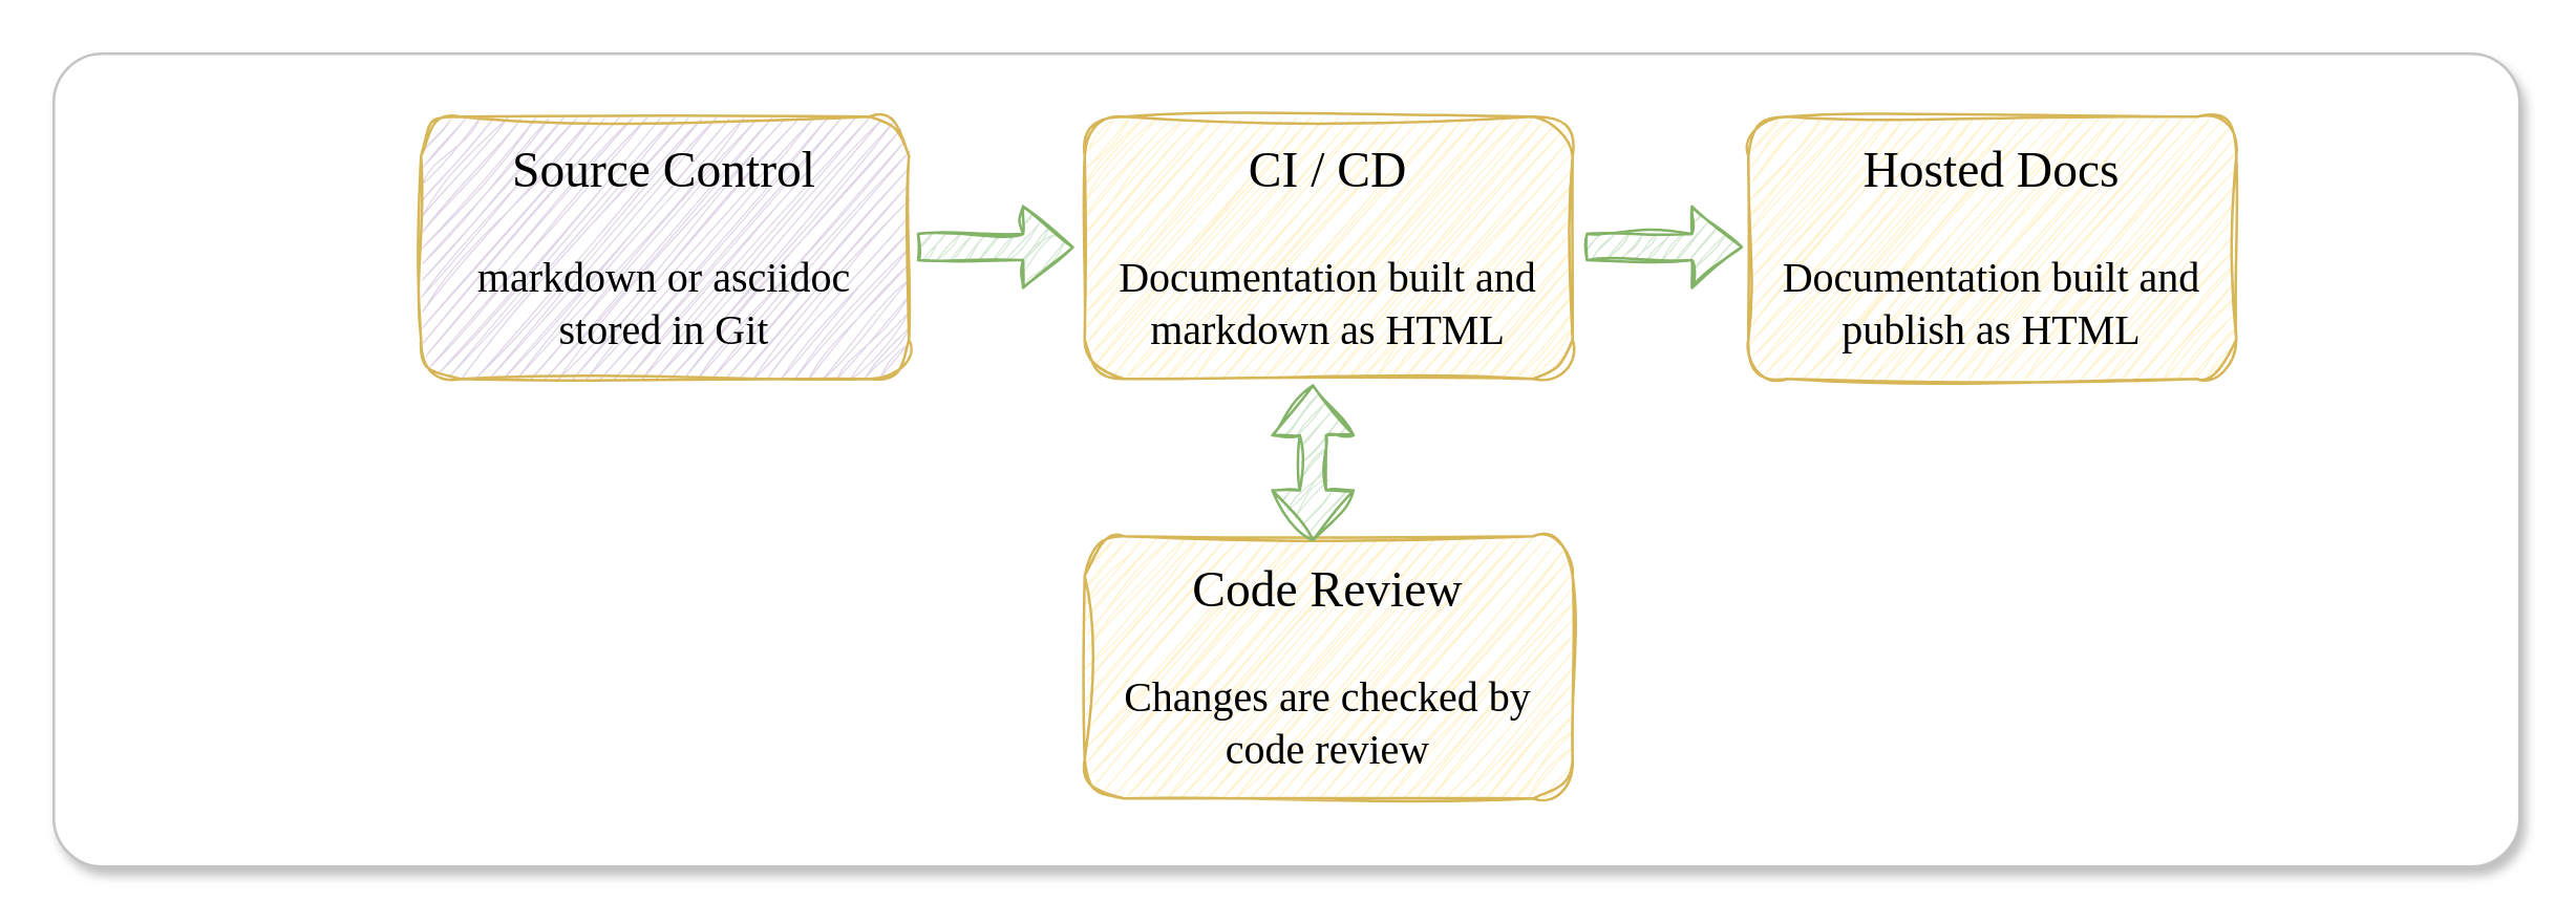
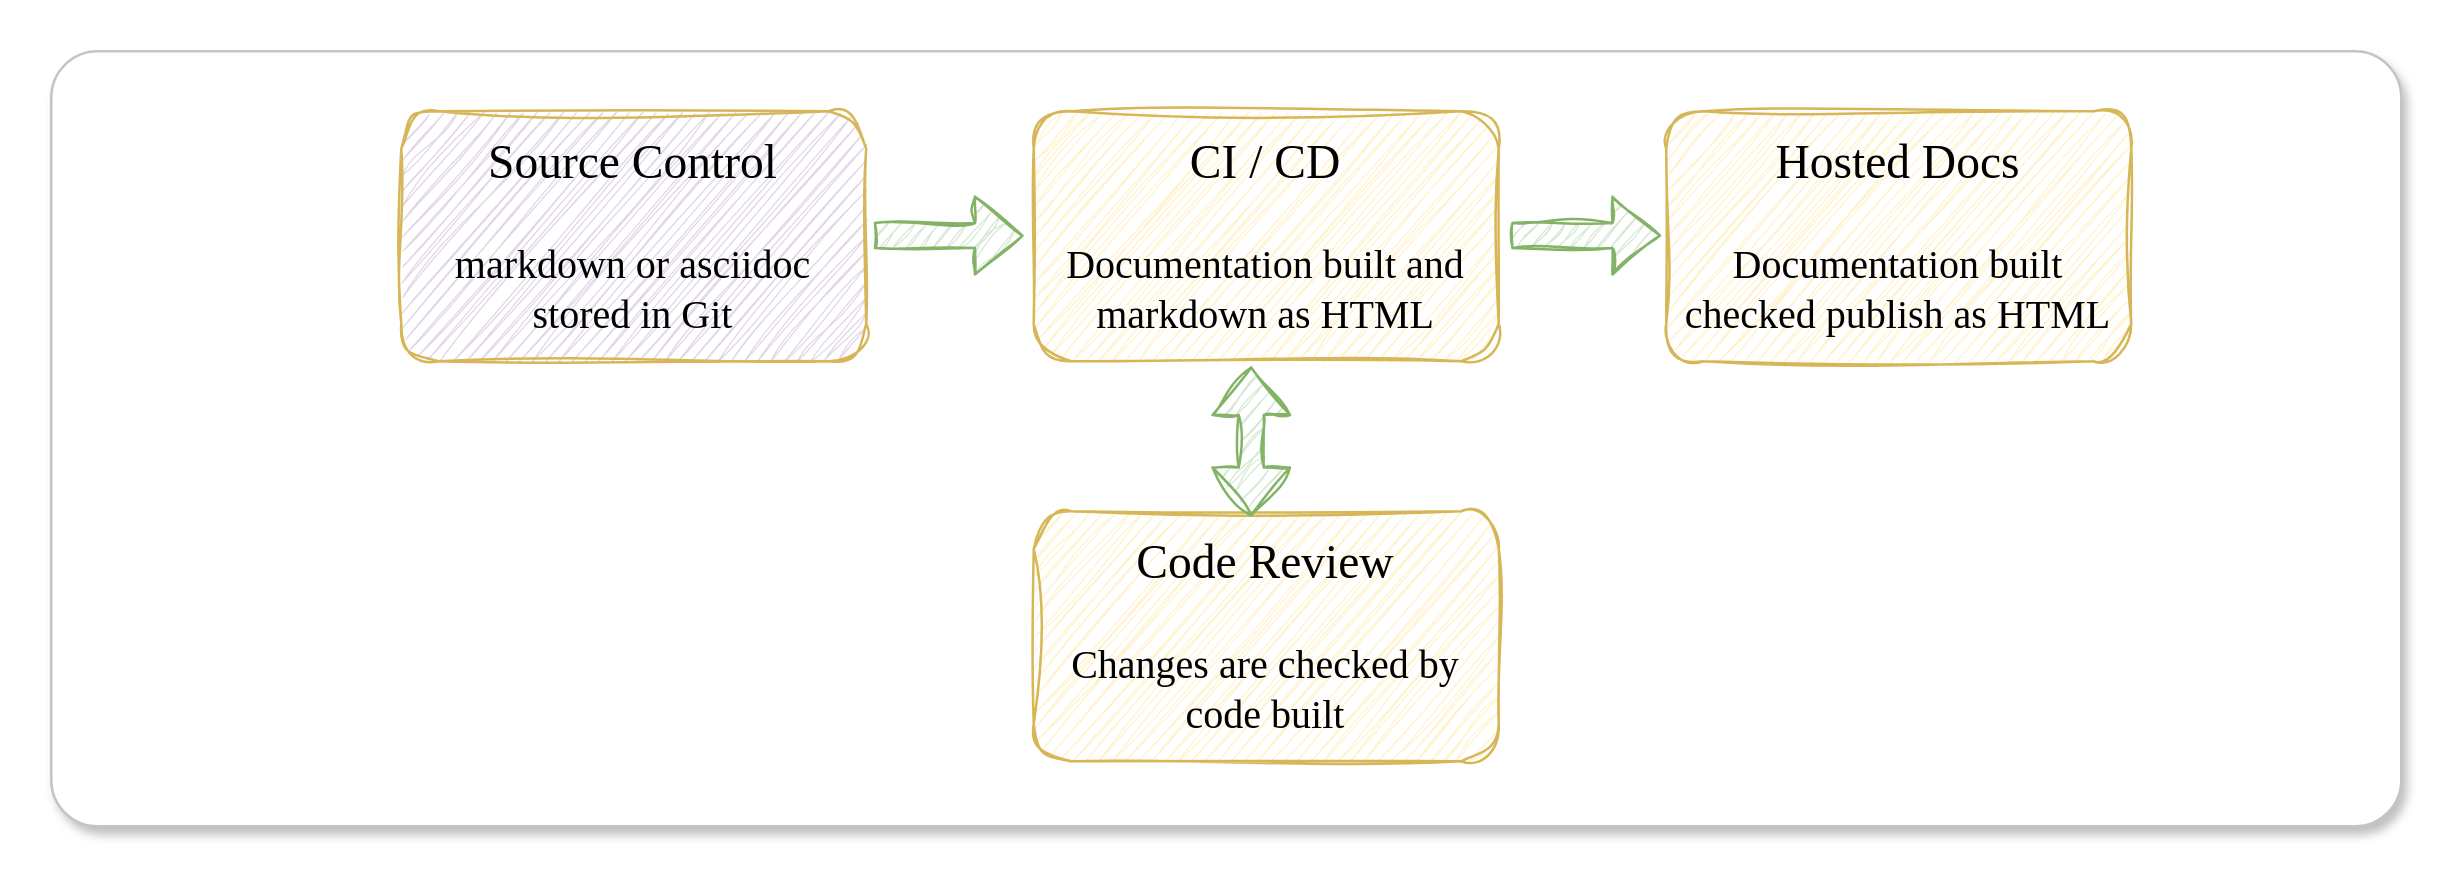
  <mxCell id="0" />
  <mxCell id="1" parent="0" />
  <mxCell id="2" value="" style="rounded=1;whiteSpace=wrap;html=1;arcSize=6;shadow=1;strokeColor=#C4C4C4;" vertex="1" parent="1"><mxGeometry x="20" y="20" width="940" height="310" as="geometry" /></mxCell>
  <mxCell id="3" value="&lt;font style=&quot;font-size: 19px;&quot; face=&quot;architects daughter&quot;&gt;Source Control&lt;/font&gt;&lt;div&gt;&lt;font face=&quot;architects daughter&quot;&gt;&lt;br&gt;&lt;/font&gt;&lt;div&gt;&lt;span style=&quot;font-family: &amp;quot;architects daughter&amp;quot;; background-color: transparent; color: light-dark(rgb(0, 0, 0), rgb(255, 255, 255));&quot;&gt;markdown or asciidoc stored in Git&lt;/span&gt;&lt;/div&gt;&lt;/div&gt;" style="rounded=1;whiteSpace=wrap;html=1;fillColor=#e1d5e7;strokeColor=#d6b656;sketch=1;curveFitting=1;jiggle=2;fontSize=16;" vertex="1" parent="1"><mxGeometry x="160" y="44" width="186" height="100" as="geometry" /></mxCell>
  <mxCell id="4" value="&lt;font style=&quot;font-size: 19px;&quot; face=&quot;architects daughter&quot;&gt;CI / CD&lt;/font&gt;&lt;div&gt;&lt;font face=&quot;architects daughter&quot;&gt;&lt;br&gt;&lt;/font&gt;&lt;/div&gt;&lt;div&gt;&lt;font face=&quot;architects daughter&quot;&gt;Documentation built and markdown as HTML&lt;/font&gt;&lt;/div&gt;" style="rounded=1;whiteSpace=wrap;html=1;fillColor=#fff2cc;strokeColor=#d6b656;sketch=1;curveFitting=1;jiggle=2;fontSize=16;" vertex="1" parent="1"><mxGeometry x="413" y="44" width="186" height="100" as="geometry" /></mxCell>
- <mxCell id="5" value="&lt;font style=&quot;font-size: 19px;&quot; face=&quot;architects daughter&quot;&gt;Hosted Docs&lt;/font&gt;&lt;div&gt;&lt;font face=&quot;architects daughter&quot;&gt;&lt;br&gt;&lt;/font&gt;&lt;/div&gt;&lt;div&gt;&lt;font face=&quot;architects daughter&quot;&gt;Documentation built and publish as HTML&lt;/font&gt;&lt;/div&gt;" style="rounded=1;whiteSpace=wrap;html=1;fillColor=#fff2cc;strokeColor=#d6b656;sketch=1;curveFitting=1;jiggle=2;fontSize=16;" vertex="1" parent="1"><mxGeometry x="666" y="44" width="186" height="100" as="geometry" /></mxCell>
+ <mxCell id="5" value="&lt;font style=&quot;font-size: 19px;&quot; face=&quot;architects daughter&quot;&gt;Hosted Docs&lt;/font&gt;&lt;div&gt;&lt;font face=&quot;architects daughter&quot;&gt;&lt;br&gt;&lt;/font&gt;&lt;/div&gt;&lt;div&gt;&lt;font face=&quot;architects daughter&quot;&gt;Documentation built checked publish as HTML&lt;/font&gt;&lt;/div&gt;" style="rounded=1;whiteSpace=wrap;html=1;fillColor=#fff2cc;strokeColor=#d6b656;sketch=1;curveFitting=1;jiggle=2;fontSize=16;" vertex="1" parent="1"><mxGeometry x="666" y="44" width="186" height="100" as="geometry" /></mxCell>
  <mxCell id="6" value="" style="shape=flexArrow;endArrow=classic;html=1;rounded=0;sketch=1;curveFitting=1;jiggle=2;fillColor=#d5e8d4;strokeColor=#82b366;" edge="1" parent="1"><mxGeometry width="50" height="50" relative="1" as="geometry"><mxPoint x="349" y="93.74" as="sourcePoint" /><mxPoint x="409" y="93.74" as="targetPoint" /></mxGeometry></mxCell>
  <mxCell id="7" value="" style="shape=flexArrow;endArrow=classic;html=1;rounded=0;sketch=1;curveFitting=1;jiggle=2;fillColor=#d5e8d4;strokeColor=#82b366;" edge="1" parent="1"><mxGeometry width="50" height="50" relative="1" as="geometry"><mxPoint x="604" y="93.74" as="sourcePoint" /><mxPoint x="664" y="93.74" as="targetPoint" /></mxGeometry></mxCell>
- <mxCell id="8" value="&lt;div&gt;&lt;font style=&quot;font-size: 19px;&quot; face=&quot;architects daughter&quot;&gt;Code Review&lt;/font&gt;&lt;/div&gt;&lt;div&gt;&lt;font face=&quot;architects daughter&quot;&gt;&lt;br&gt;&lt;/font&gt;&lt;/div&gt;&lt;div&gt;&lt;font face=&quot;architects daughter&quot;&gt;Changes are checked by code review&lt;/font&gt;&lt;/div&gt;" style="rounded=1;whiteSpace=wrap;html=1;fillColor=#fff2cc;strokeColor=#d6b656;sketch=1;curveFitting=1;jiggle=2;fontSize=16;" vertex="1" parent="1"><mxGeometry x="413" y="204" width="186" height="100" as="geometry" /></mxCell>
+ <mxCell id="8" value="&lt;div&gt;&lt;font style=&quot;font-size: 19px;&quot; face=&quot;architects daughter&quot;&gt;Code Review&lt;/font&gt;&lt;/div&gt;&lt;div&gt;&lt;font face=&quot;architects daughter&quot;&gt;&lt;br&gt;&lt;/font&gt;&lt;/div&gt;&lt;div&gt;&lt;font face=&quot;architects daughter&quot;&gt;Changes are checked by code built&lt;/font&gt;&lt;/div&gt;" style="rounded=1;whiteSpace=wrap;html=1;fillColor=#fff2cc;strokeColor=#d6b656;sketch=1;curveFitting=1;jiggle=2;fontSize=16;" vertex="1" parent="1"><mxGeometry x="413" y="204" width="186" height="100" as="geometry" /></mxCell>
  <mxCell id="9" value="" style="shape=flexArrow;endArrow=classic;startArrow=classic;html=1;rounded=0;sketch=1;jiggle=2;curveFitting=1;strokeColor=#82b366;align=center;verticalAlign=middle;fontFamily=Helvetica;fontSize=11;fontColor=default;labelBackgroundColor=default;fillColor=#d5e8d4;" edge="1" parent="1"><mxGeometry width="100" height="100" relative="1" as="geometry"><mxPoint x="500" y="206" as="sourcePoint" /><mxPoint x="500" y="146" as="targetPoint" /></mxGeometry></mxCell>
